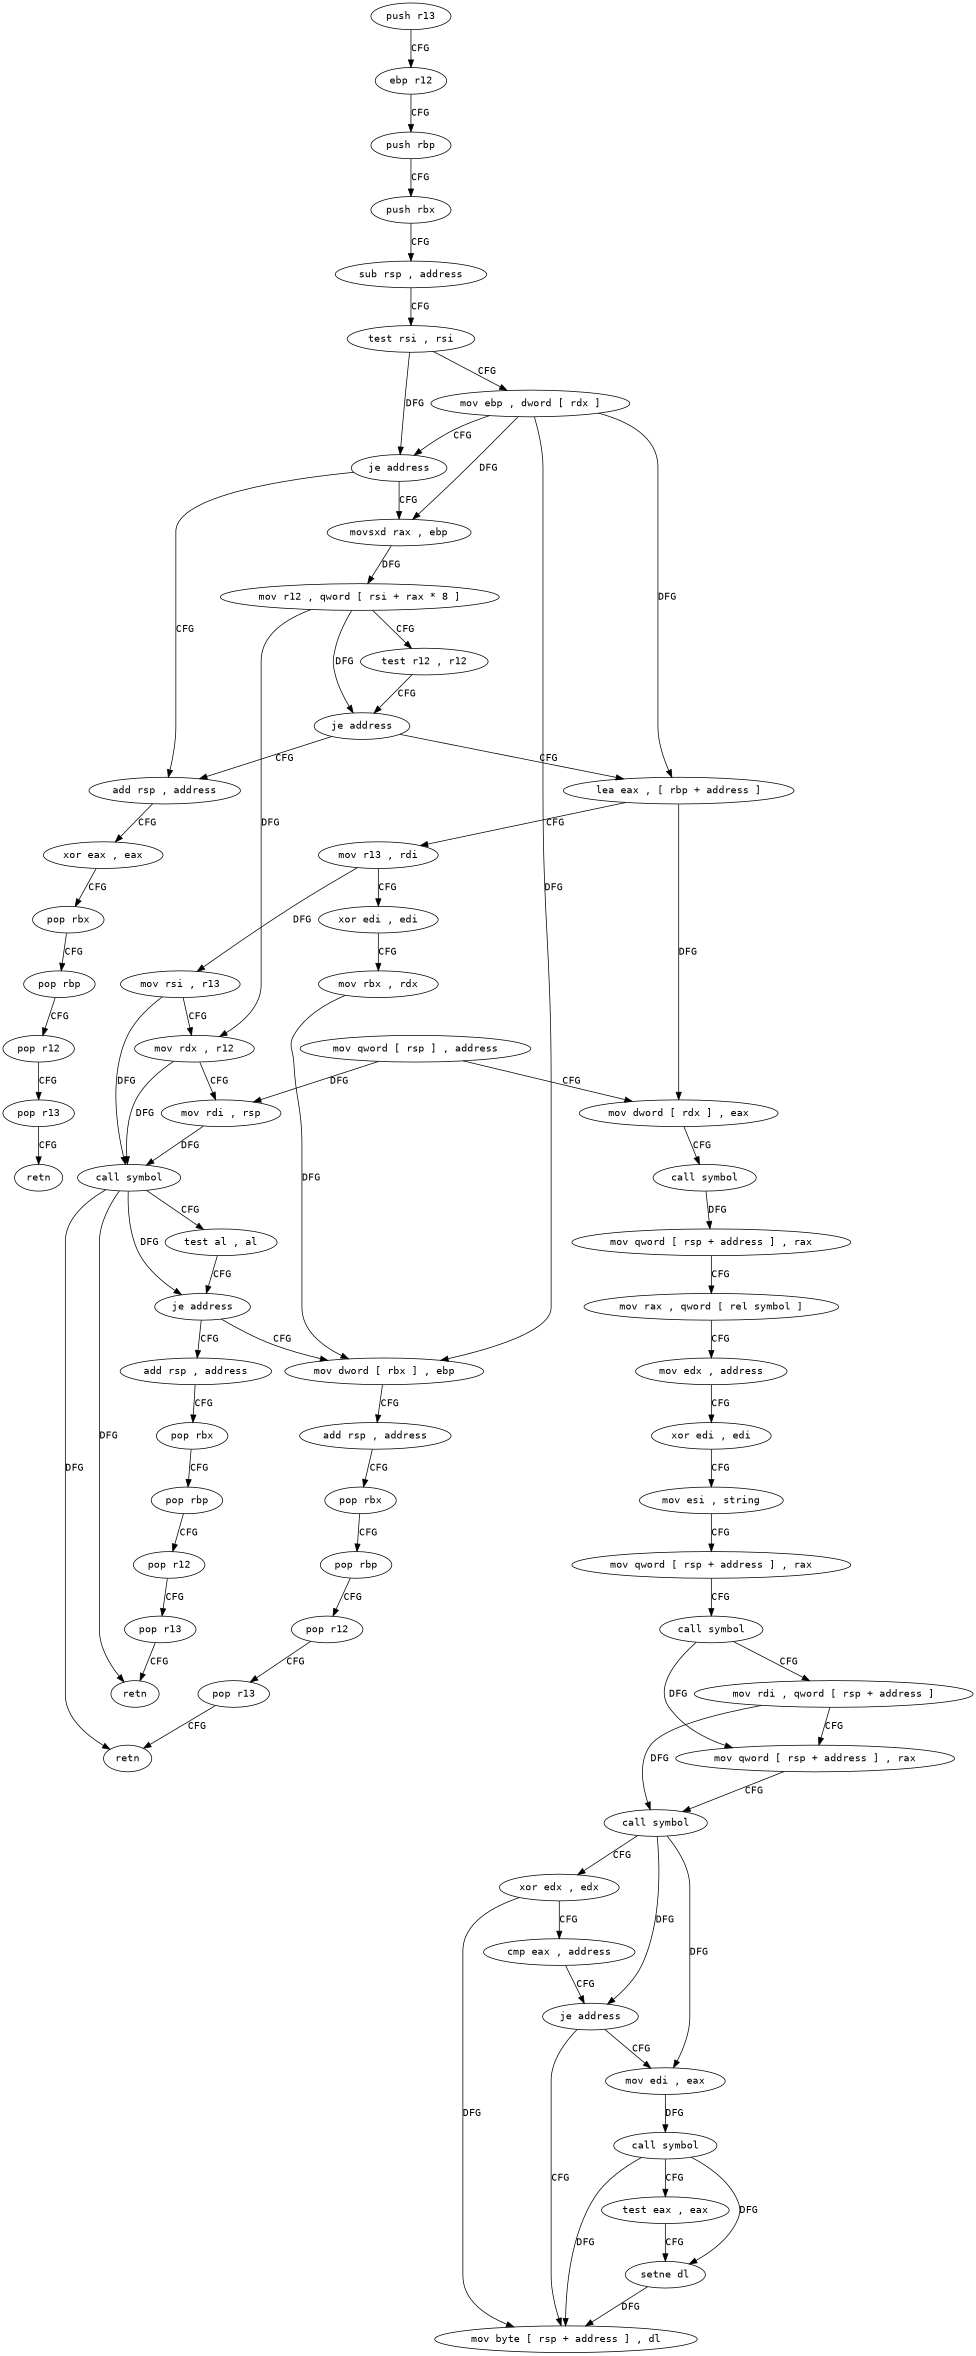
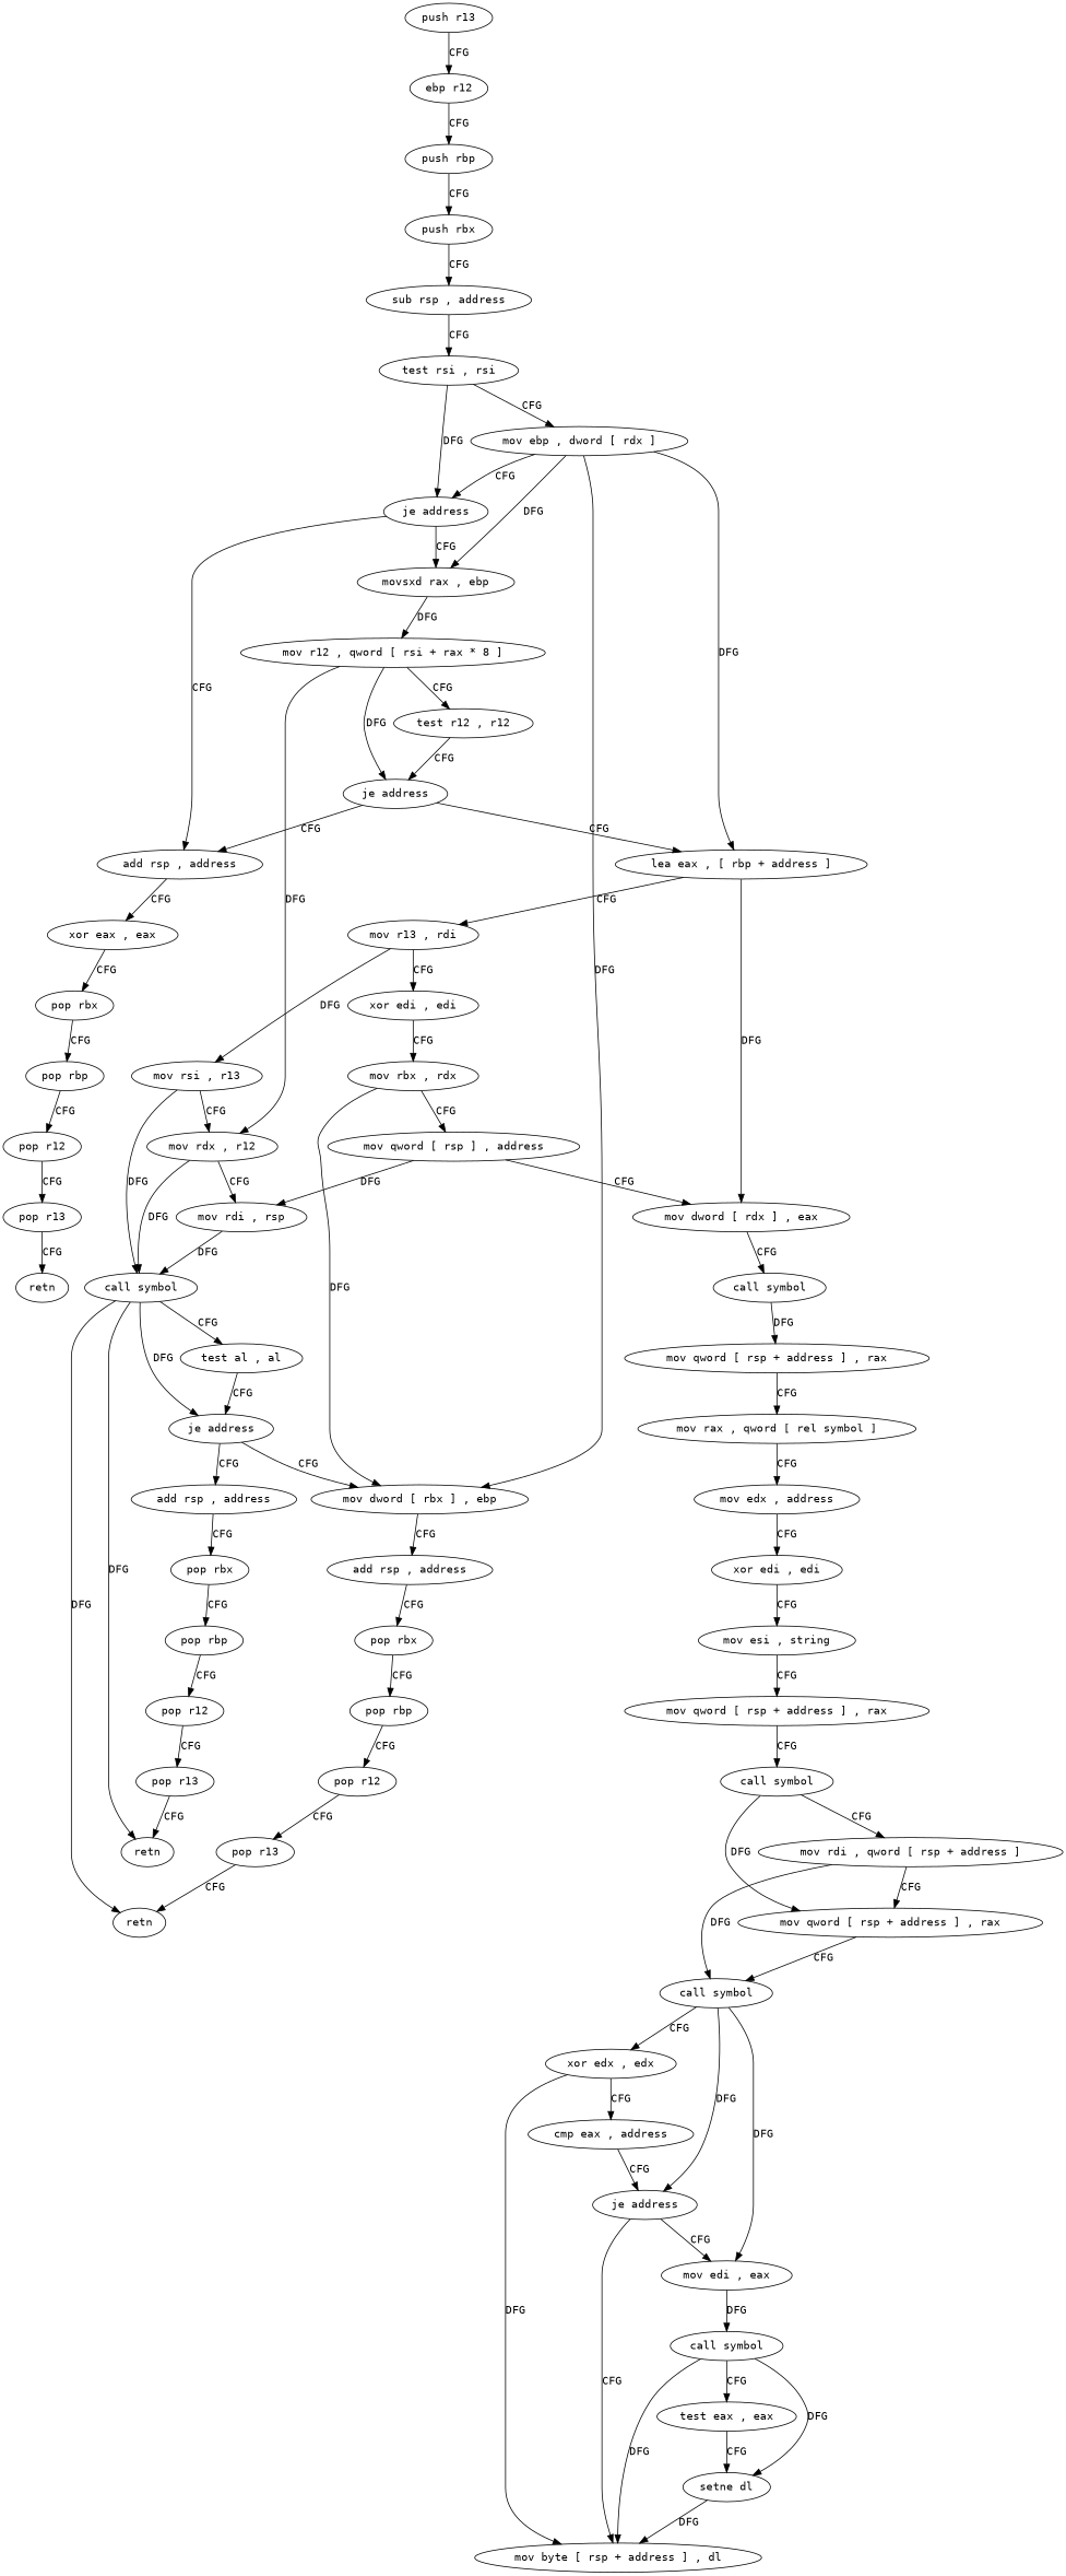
  digraph {
    fontname="DejaVu Sans Mono"
    node [fontname="DejaVu Sans Mono"]
    edge [fontname="DejaVu Sans Mono"]
    n1 [label="push r13"]
    n2 [label="ebp r12"]
    n3 [label="push rbp"]
    n4 [label="push rbx"]
    n5 [label="sub rsp , address"]
    n6 [label="test rsi , rsi"]
    n7 [label="mov ebp , dword [ rdx ]"]
    n8 [label="je address"]
    n9 [label="movsxd rax , ebp"]
    n10 [label="lea eax , [ rbp + address ]"]
    n11 [label="mov dword [ rbx ] , ebp"]
    n12 [label="add rsp , address"]
    n13 [label="mov r12 , qword [ rsi + rax * 8 ]"]
    n14 [label="mov r13 , rdi"]
    n15 [label="mov dword [ rdx ] , eax"]
    n16 [label="add rsp , address"]
    n17 [label="xor eax , eax"]
    n18 [label="pop rbx"]
    n19 [label="test r12 , r12"]
    n20 [label="je address"]
    n21 [label="mov rdx , r12"]
    n22 [label="pop rbp"]
    n23 [label="pop r12"]
    n24 [label="pop r13"]
    n25 [label=retn]
    n26 [label="mov rdi , rsp"]
    n27 [label="call symbol"]
    n28 [label="xor edi , edi"]
    n29 [label="mov rsi , r13"]
    n30 [label="call symbol"]
    n31 [label="mov rbx , rdx"]
    n32 [label="mov qword [ rsp ] , address"]
    n33 [label="mov qword [ rsp + address ] , rax"]
    n34 [label="mov rax , qword [ rel symbol ]"]
    n35 [label="mov edx , address"]
    n36 [label="xor edi , edi"]
    n37 [label="mov esi , string"]
    n38 [label="mov qword [ rsp + address ] , rax"]
    n39 [label="call symbol"]
    n40 [label="mov rdi , qword [ rsp + address ]"]
    n41 [label="mov qword [ rsp + address ] , rax"]
    n42 [label="call symbol"]
    n43 [label="xor edx , edx"]
    n44 [label="je address"]
    n45 [label="mov edi , eax"]
    n46 [label="cmp eax , address"]
    n47 [label="mov byte [ rsp + address ] , dl"]
    n48 [label="call symbol"]
    n49 [label="test eax , eax"]
    n50 [label="setne dl"]
    n51 [label="test al , al"]
    n52 [label="je address"]
    n53 [label=retn]
    n54 [label=retn]
    n55 [label="add rsp , address"]
    n56 [label="pop rbx"]
    n57 [label="pop rbx"]
    n58 [label="pop rbp"]
    n59 [label="pop rbp"]
    n60 [label="pop r12"]
    n61 [label="pop r13"]
    n62 [label="pop r12"]
    n63 [label="pop r13"]
    n1 -> n2 [label=CFG]
    n2 -> n3 [label=CFG]
    n3 -> n4 [label=CFG]
    n4 -> n5 [label=CFG]
    n5 -> n6 [label=CFG]
    n6 -> n7 [label=CFG]
    n6 -> n8 [label=DFG]
    n7 -> n8 [label=CFG]
    n7 -> n9 [label=DFG]
    n7 -> n10 [label=DFG]
    n7 -> n11 [label=DFG]
    n8 -> n9 [label=CFG]
    n8 -> n12 [label=CFG]
    n9 -> n13 [label=DFG]
    n10 -> n14 [label=CFG]
    n10 -> n15 [label=DFG]
    n11 -> n16 [label=CFG]
    n12 -> n17 [label=CFG]
    n13 -> n19 [label=CFG]
    n13 -> n20 [label=DFG]
    n13 -> n21 [label=DFG]
    n14 -> n28 [label=CFG]
    n14 -> n29 [label=DFG]
    n15 -> n30 [label=CFG]
    n16 -> n57 [label=CFG]
    n17 -> n18 [label=CFG]
    n18 -> n22 [label=CFG]
    n19 -> n20 [label=CFG]
    n20 -> n10 [label=CFG]
    n20 -> n12 [label=CFG]
    n21 -> n26 [label=CFG]
    n21 -> n27 [label=DFG]
    n22 -> n23 [label=CFG]
    n23 -> n24 [label=CFG]
    n24 -> n25 [label=CFG]
    n26 -> n27 [label=DFG]
    n27 -> n51 [label=CFG]
    n27 -> n52 [label=DFG]
    n27 -> n53 [label=DFG]
    n27 -> n54 [label=DFG]
    n28 -> n31 [label=CFG]
    n29 -> n21 [label=CFG]
    n29 -> n27 [label=DFG]
    n30 -> n33 [label=DFG]
    n31 -> n11 [label=DFG]
+   n31 -> n32 [label=CFG]
    n32 -> n15 [label=CFG]
    n32 -> n26 [label=DFG]
    n33 -> n34 [label=CFG]
    n34 -> n35 [label=CFG]
    n35 -> n36 [label=CFG]
    n36 -> n37 [label=CFG]
    n37 -> n38 [label=CFG]
    n38 -> n39 [label=CFG]
    n39 -> n40 [label=CFG]
    n39 -> n41 [label=DFG]
    n40 -> n41 [label=CFG]
    n40 -> n42 [label=DFG]
    n41 -> n42 [label=CFG]
    n42 -> n43 [label=CFG]
    n42 -> n44 [label=DFG]
    n42 -> n45 [label=DFG]
    n43 -> n46 [label=CFG]
    n43 -> n47 [label=DFG]
    n44 -> n45 [label=CFG]
    n44 -> n47 [label=CFG]
    n45 -> n48 [label=DFG]
    n46 -> n44 [label=CFG]
    n48 -> n47 [label=DFG]
    n48 -> n49 [label=CFG]
    n48 -> n50 [label=DFG]
    n49 -> n50 [label=CFG]
    n50 -> n47 [label=DFG]
    n51 -> n52 [label=CFG]
    n52 -> n11 [label=CFG]
    n52 -> n55 [label=CFG]
    n55 -> n56 [label=CFG]
    n56 -> n58 [label=CFG]
    n57 -> n59 [label=CFG]
    n58 -> n62 [label=CFG]
    n59 -> n60 [label=CFG]
    n60 -> n61 [label=CFG]
    n61 -> n53 [label=CFG]
    n62 -> n63 [label=CFG]
    n63 -> n54 [label=CFG]
  }
